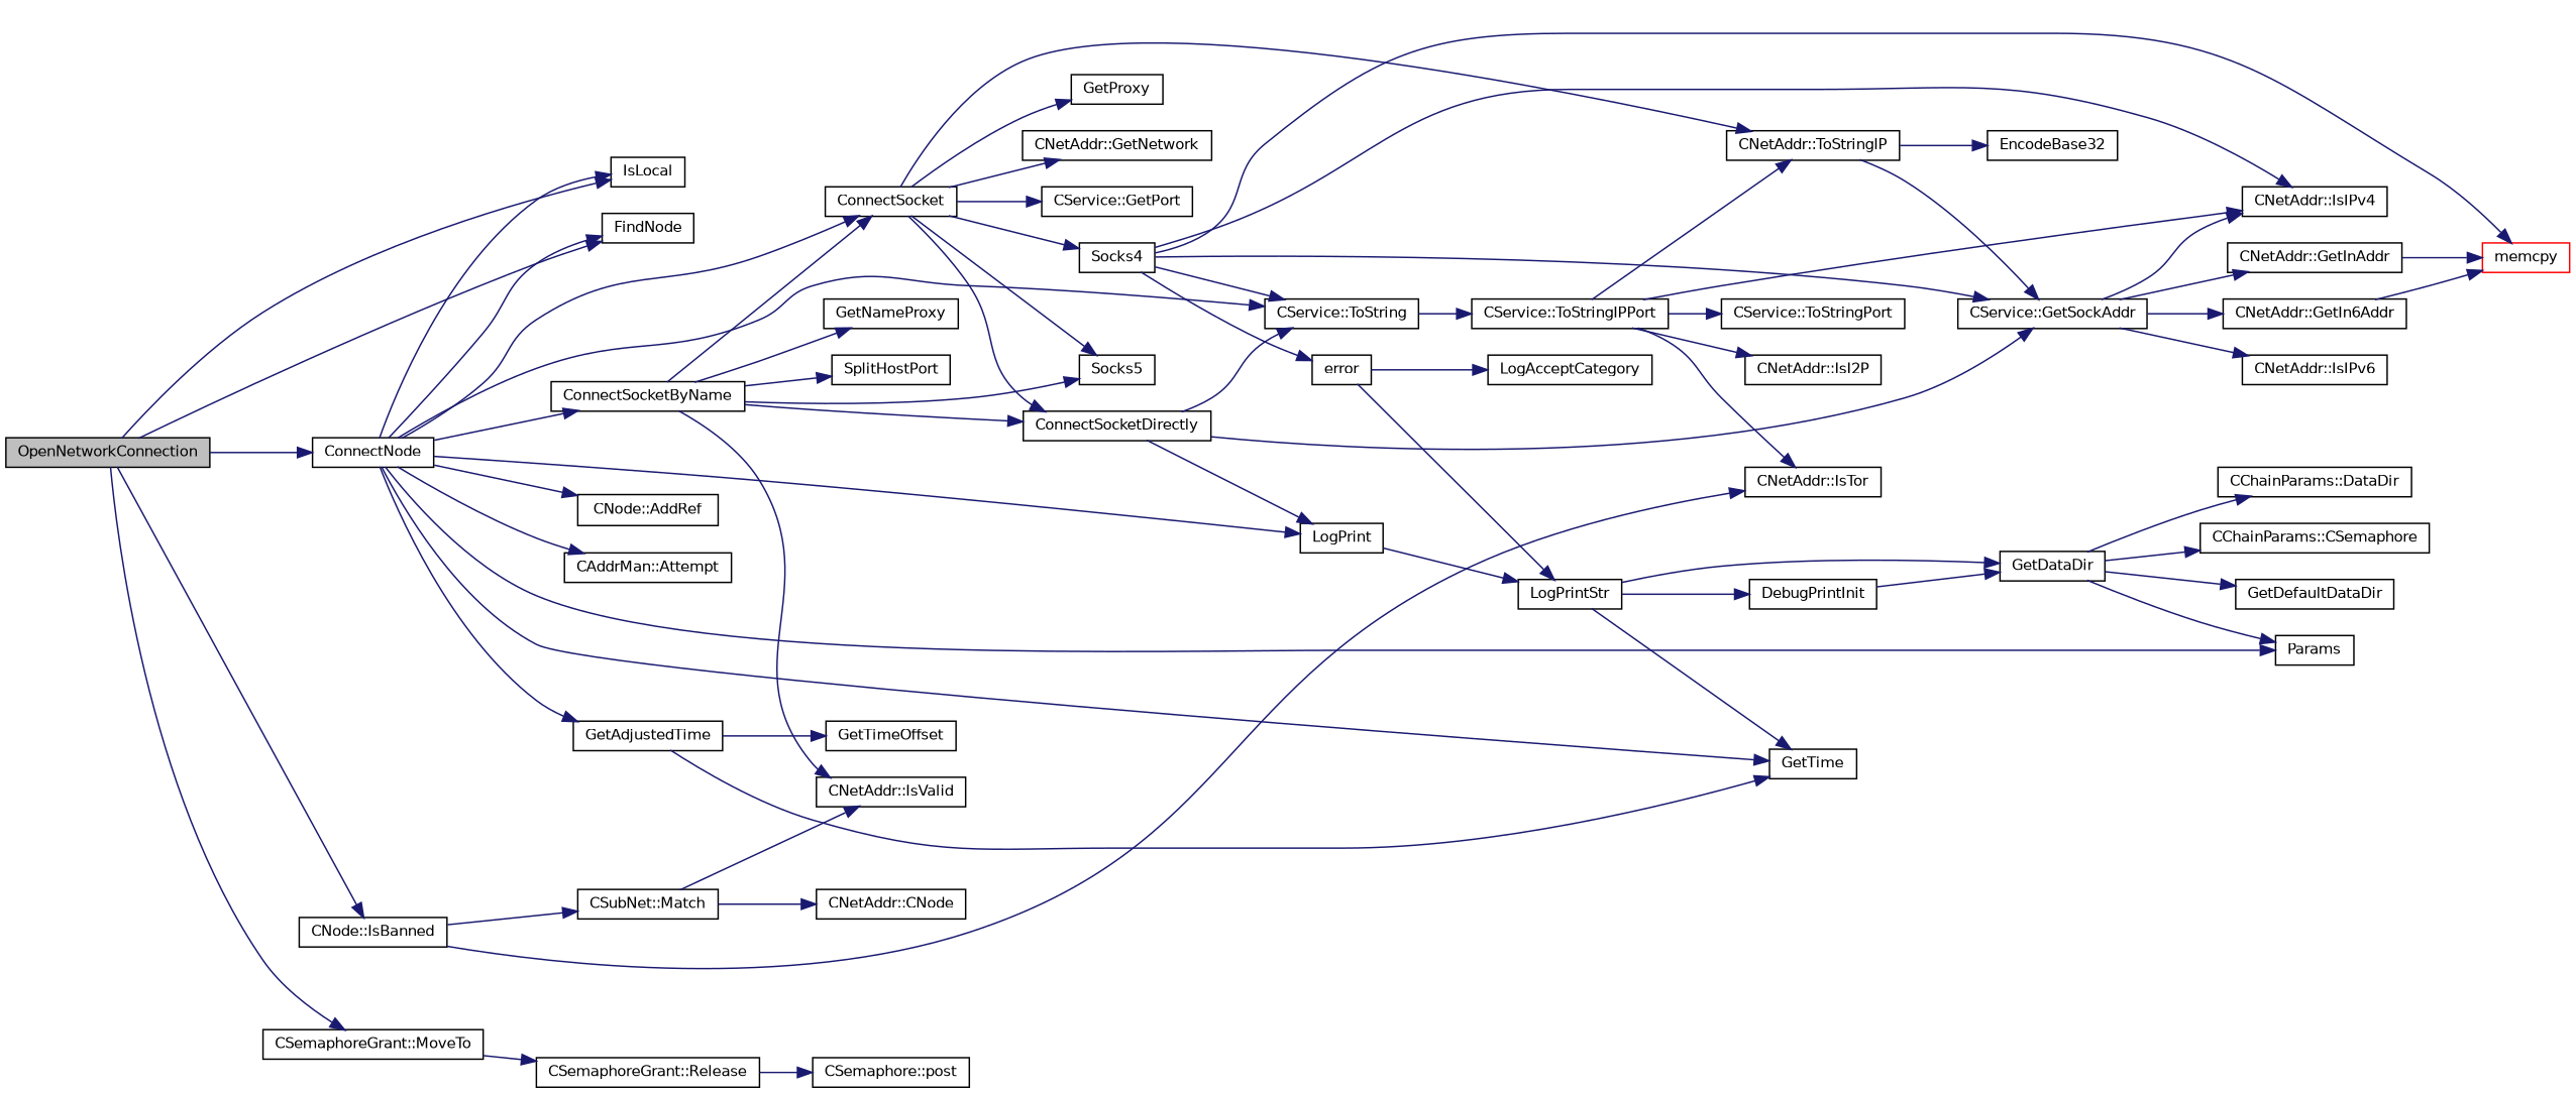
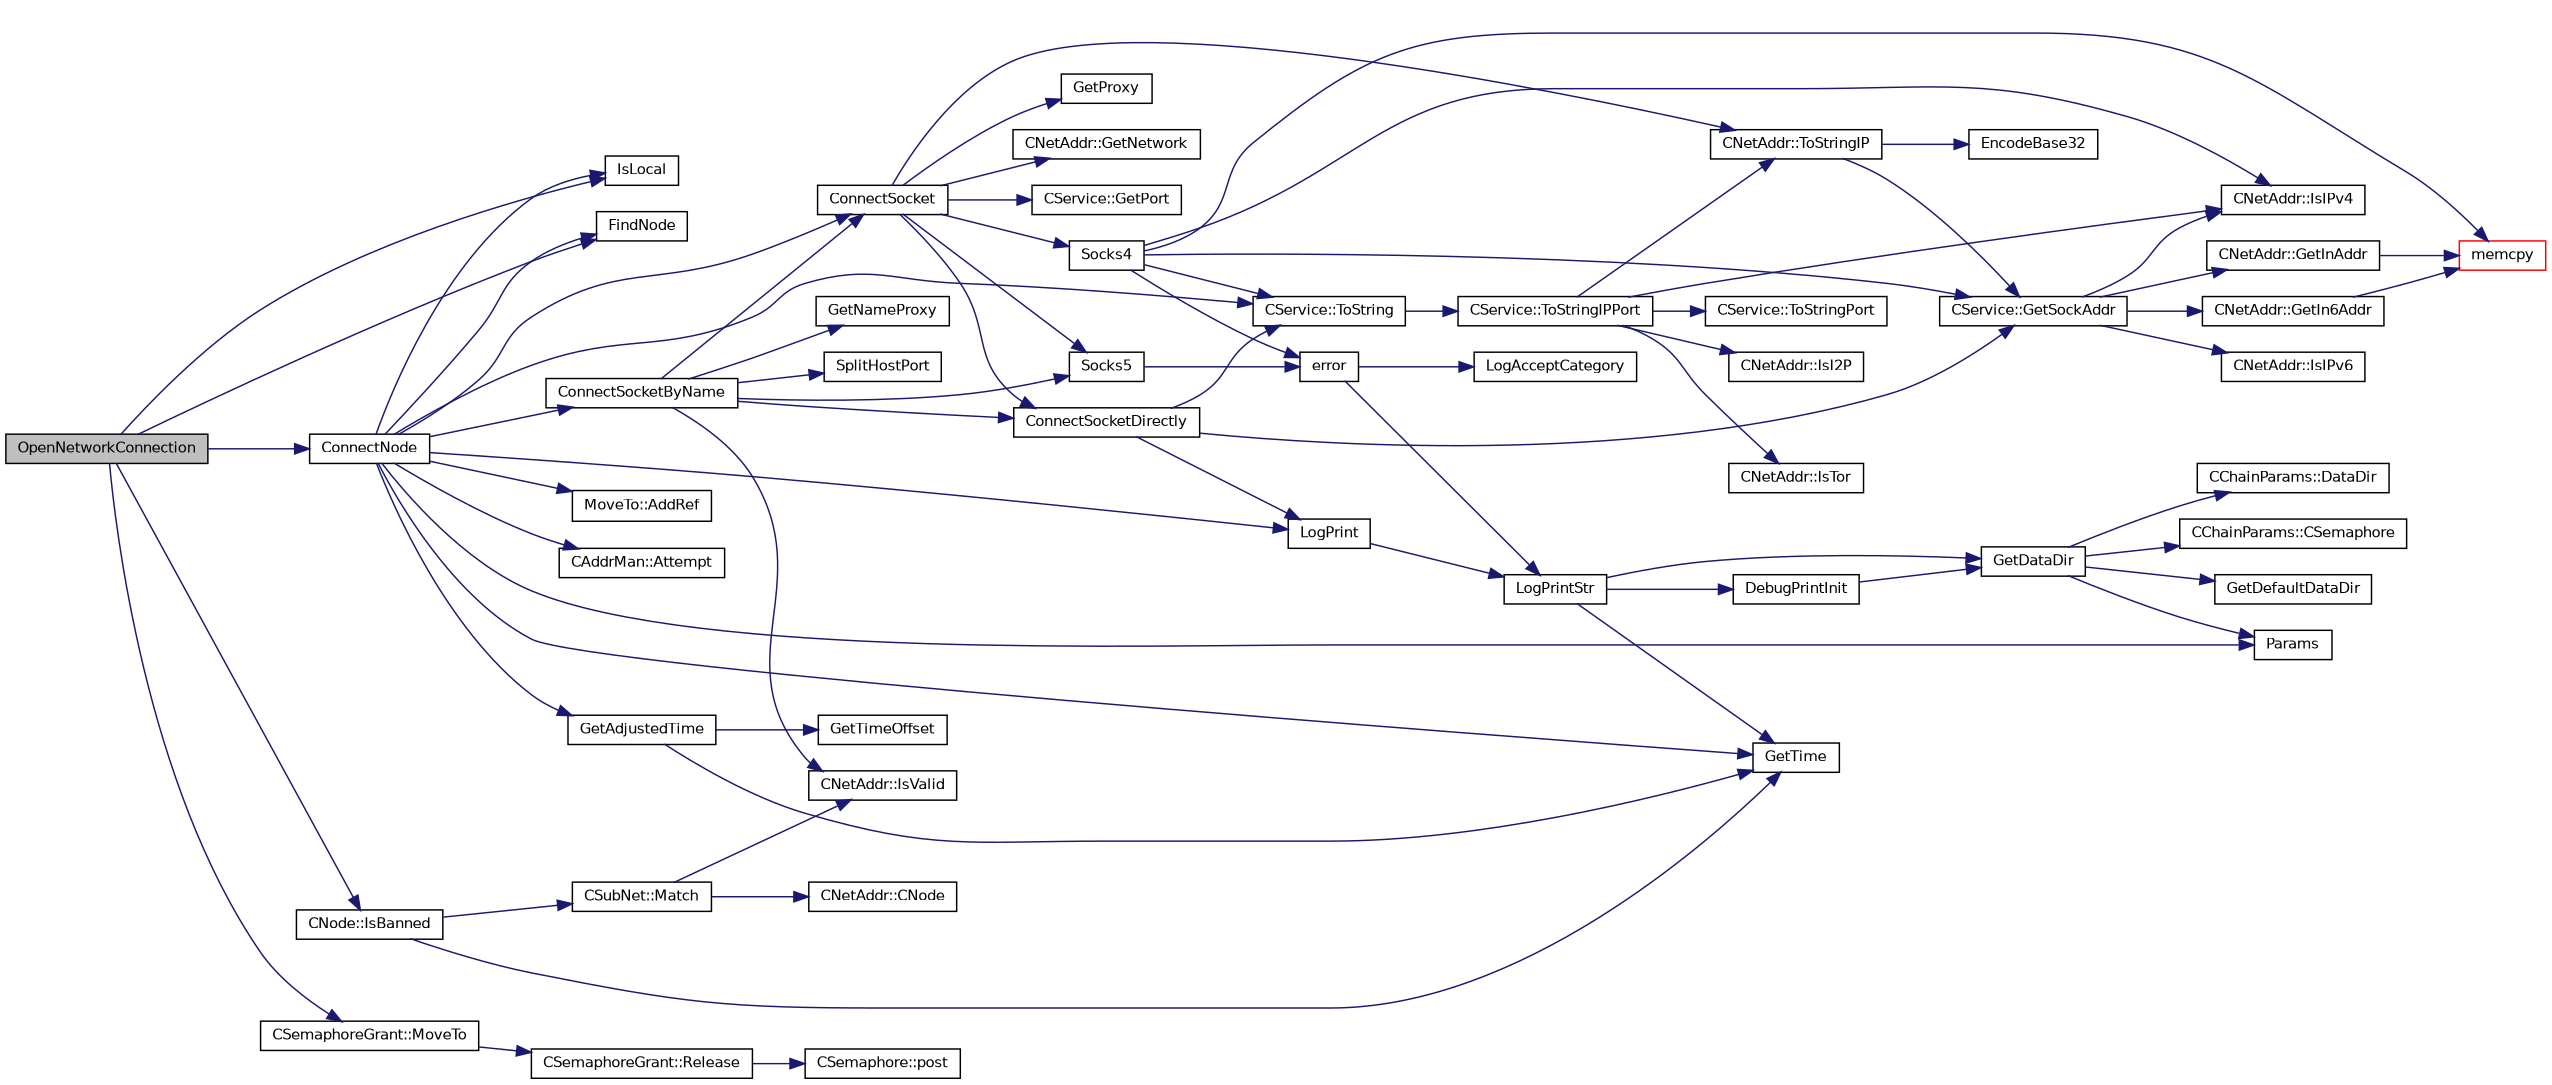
  digraph {
    rankdir=LR
    node [color=black fillcolor=white fontname=Helvetica fontsize=10 shape=record style=filled]
    edge [color=midnightblue fontname=Helvetica fontsize=10 labelfontname=Helvetica labelfontsize=10 style=solid]
    n1 [fillcolor=grey75 fontcolor=black height=0.2 label=OpenNetworkConnection width=0.4]
    n2 [height=0.2 label=IsLocal width=0.4]
    n3 [height=0.2 label=FindNode width=0.4]
    n4 [height=0.2 label="CNode::IsBanned" width=0.4]
    n5 [height=0.2 label=ConnectNode width=0.4]
    n6 [height=0.2 label="CSemaphoreGrant::MoveTo" width=0.4]
    n7 [height=0.2 label="CSubNet::Match" width=0.4]
    n8 [height=0.2 label=GetTime width=0.4]
-   n9 [height=0.2 label="CNode::AddRef" width=0.4]
+   n9 [height=0.2 label="MoveTo::AddRef" width=0.4]
    n10 [height=0.2 label=LogPrint width=0.4]
    n11 [height=0.2 label=Params width=0.4]
    n12 [height=0.2 label="CService::ToString" width=0.4]
    n13 [height=0.2 label=GetAdjustedTime width=0.4]
    n14 [height=0.2 label=ConnectSocketByName width=0.4]
    n15 [height=0.2 label=ConnectSocket width=0.4]
    n16 [height=0.2 label="CAddrMan::Attempt" width=0.4]
    n17 [height=0.2 label="CSemaphoreGrant::Release" width=0.4]
    n18 [height=0.2 label="CNetAddr::IsValid" width=0.4]
    n19 [height=0.2 label="CNetAddr::CNode" width=0.4]
    n20 [height=0.2 label=LogPrintStr width=0.4]
    n21 [height=0.2 label="CService::ToStringIPPort" width=0.4]
    n22 [height=0.2 label=GetTimeOffset width=0.4]
    n23 [height=0.2 label=SplitHostPort width=0.4]
    n24 [height=0.2 label=GetNameProxy width=0.4]
    n25 [height=0.2 label=ConnectSocketDirectly width=0.4]
    n26 [height=0.2 label=Socks5 width=0.4]
    n27 [height=0.2 label="CNetAddr::ToStringIP" width=0.4]
    n28 [height=0.2 label=GetProxy width=0.4]
    n29 [height=0.2 label="CNetAddr::GetNetwork" width=0.4]
    n30 [height=0.2 label=Socks4 width=0.4]
    n31 [height=0.2 label="CService::GetPort" width=0.4]
    n32 [height=0.2 label=LogAcceptCategory width=0.4]
    n33 [height=0.2 label=DebugPrintInit width=0.4]
    n34 [height=0.2 label=GetDataDir width=0.4]
    n35 [height=0.2 label="CChainParams::CSemaphore" width=0.4]
    n36 [height=0.2 label=GetDefaultDataDir width=0.4]
    n37 [height=0.2 label="CChainParams::DataDir" width=0.4]
    n38 [height=0.2 label="CNetAddr::IsIPv4" width=0.4]
    n39 [height=0.2 label="CNetAddr::IsTor" width=0.4]
    n40 [height=0.2 label="CNetAddr::IsI2P" width=0.4]
    n41 [height=0.2 label="CService::ToStringPort" width=0.4]
    n42 [height=0.2 label=EncodeBase32 width=0.4]
    n43 [height=0.2 label="CService::GetSockAddr" width=0.4]
    n44 [height=0.2 label="CNetAddr::GetInAddr" width=0.4]
    n45 [height=0.2 label="CNetAddr::IsIPv6" width=0.4]
    n46 [height=0.2 label="CNetAddr::GetIn6Addr" width=0.4]
    n47 [color=red height=0.2 label=memcpy width=0.4]
    n48 [height=0.2 label=error width=0.4]
    n49 [height=0.2 label="CSemaphore::post" width=0.4]
    n1 -> n2
    n1 -> n3
    n1 -> n4
    n1 -> n5
    n1 -> n6
    n4 -> n7
-   n4 -> n39
+   n4 -> n8
    n5 -> n2
    n5 -> n3
    n5 -> n8
    n5 -> n9
    n5 -> n10
    n5 -> n11
    n5 -> n12
    n5 -> n13
    n5 -> n14
    n5 -> n15
    n5 -> n16
    n6 -> n17
    n7 -> n18
    n7 -> n19
    n10 -> n20
    n12 -> n21
    n13 -> n8
    n13 -> n22
    n14 -> n15
    n14 -> n18
    n14 -> n23
    n14 -> n24
    n14 -> n25
    n14 -> n26
    n15 -> n25
    n15 -> n26
    n15 -> n27
    n15 -> n28
    n15 -> n29
    n15 -> n30
    n15 -> n31
    n17 -> n49
    n20 -> n8
    n20 -> n33
    n20 -> n34
    n21 -> n27
    n21 -> n38
    n21 -> n39
    n21 -> n40
    n21 -> n41
    n25 -> n10
    n25 -> n12
    n25 -> n43
+   n26 -> n48
    n27 -> n42
    n27 -> n43
    n30 -> n12
    n30 -> n38
    n30 -> n43
    n30 -> n47
    n30 -> n48
    n33 -> n34
    n34 -> n11
    n34 -> n35
    n34 -> n36
    n34 -> n37
    n43 -> n38
    n43 -> n44
    n43 -> n45
    n43 -> n46
    n44 -> n47
    n46 -> n47
    n48 -> n20
    n48 -> n32
  }
